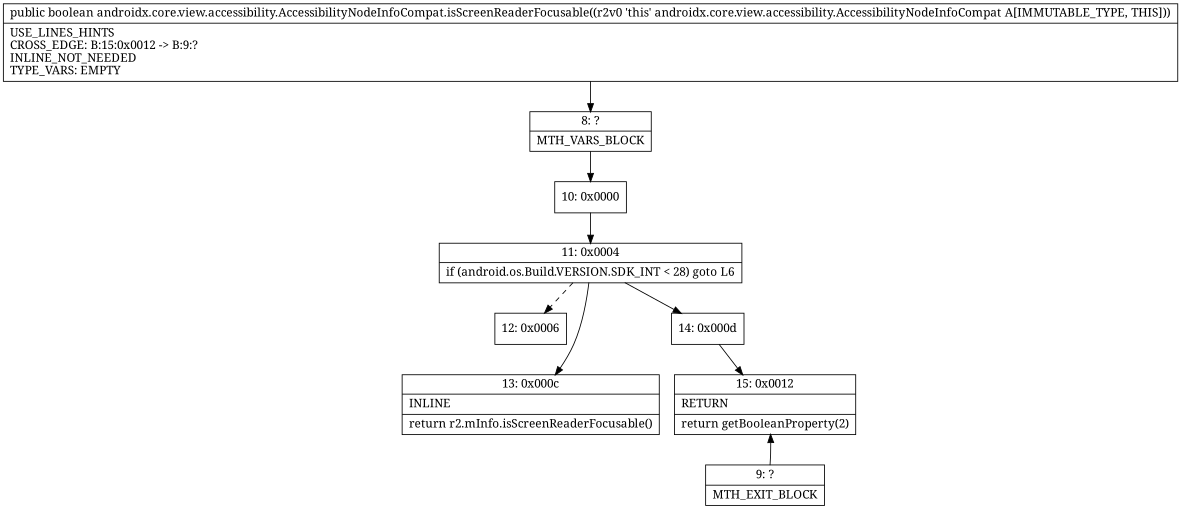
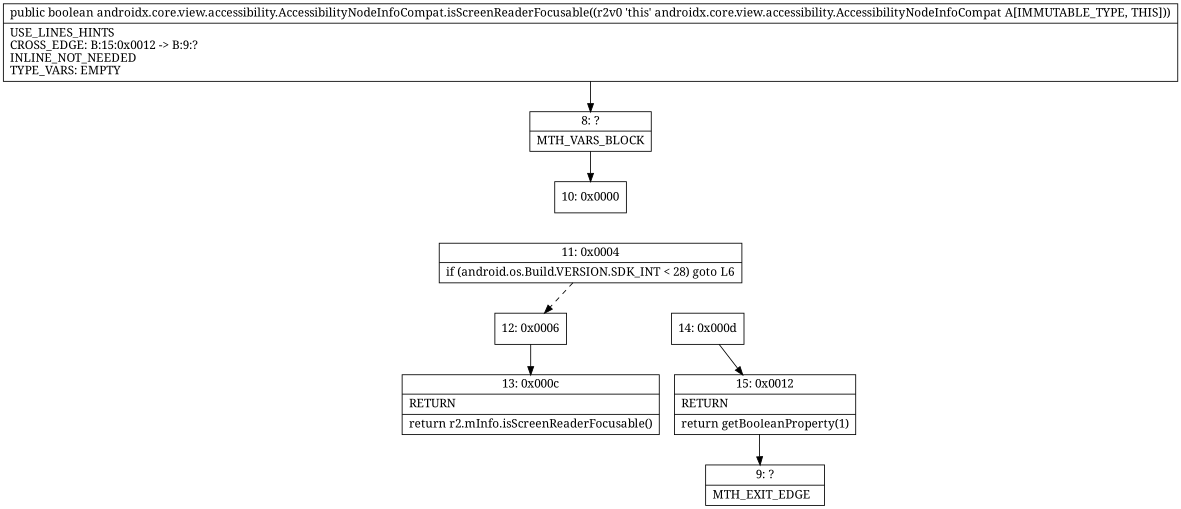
  digraph {
    fontname="Noto Serif"
    node [fontname="Noto Serif" shape=record]
    edge [fontname="Noto Serif"]
    n1 [label="{8\:\ ?|MTH_VARS_BLOCK\l}"]
    n2 [label="{10\:\ 0x0000}"]
    n3 [label="{11\:\ 0x0004|if (android.os.Build.VERSION.SDK_INT \< 28) goto L6\l}"]
    n4 [label="{12\:\ 0x0006}"]
    n5 [label="{14\:\ 0x000d}"]
-   n6 [label="{13\:\ 0x000c|INLINE\l|return r2.mInfo.isScreenReaderFocusable()\l}"]
-   n7 [label="{15\:\ 0x0012|RETURN\l|return getBooleanProperty(2)\l}"]
-   n8 [label="{9\:\ ?|MTH_EXIT_BLOCK\l}"]
+   n6 [label="{13\:\ 0x000c|RETURN\l|return r2.mInfo.isScreenReaderFocusable()\l}"]
+   n7 [label="{15\:\ 0x0012|RETURN\l|return getBooleanProperty(1)\l}"]
+   n8 [label="{9\:\ ?|MTH_EXIT_EDGE\l}"]
    n9 [label="{public boolean androidx.core.view.accessibility.AccessibilityNodeInfoCompat.isScreenReaderFocusable((r2v0 'this' androidx.core.view.accessibility.AccessibilityNodeInfoCompat A[IMMUTABLE_TYPE, THIS]))  | USE_LINES_HINTS\lCROSS_EDGE: B:15:0x0012 \-\> B:9:?\lINLINE_NOT_NEEDED\lTYPE_VARS: EMPTY\l}"]
    n1 -> n2
-   n2 -> n3
    n3 -> n4 [style=dashed]
-   n3 -> n5
-   n3 -> n6
+   n4 -> n6
    n5 -> n7
-   n8 -> n7
+   n7 -> n8
    n9 -> n1
  }
